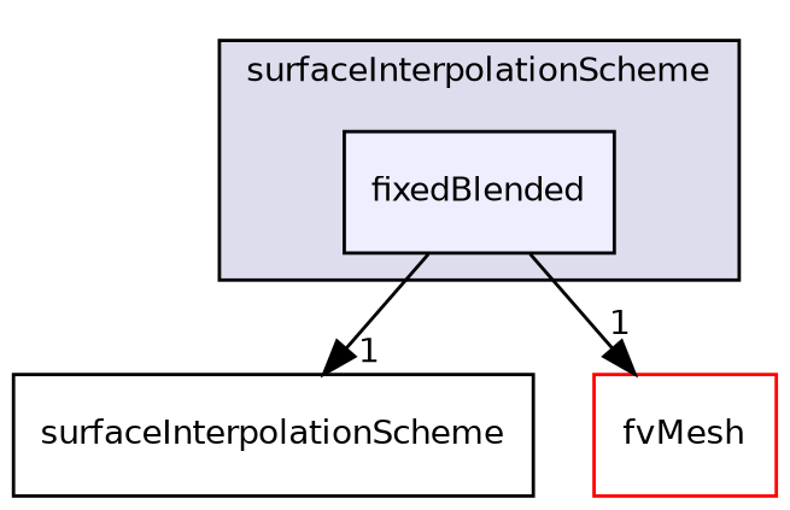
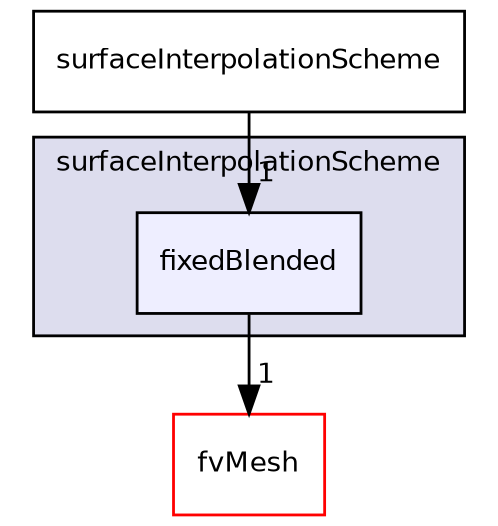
  digraph {
    compound=true
    node [fontname=Helvetica fontsize=10 shape=box]
    edge [headlabel=1 labeldistance=1.5 labelfontname=Helvetica labelfontsize=10]
    n1 [fillcolor="#eeeeff" label=fixedBlended pencolor=black style=filled]
    n2 [label=surfaceInterpolationScheme]
    n3 [color=red label=fvMesh]
    subgraph cluster_1 {
      bgcolor="#ddddee"
      fontname=Helvetica
      fontsize=10
      label=surfaceInterpolationScheme
      pencolor=black
      n1
    }
-   n1 -> n2
+   n2 -> n1
    n1 -> n3
  }
